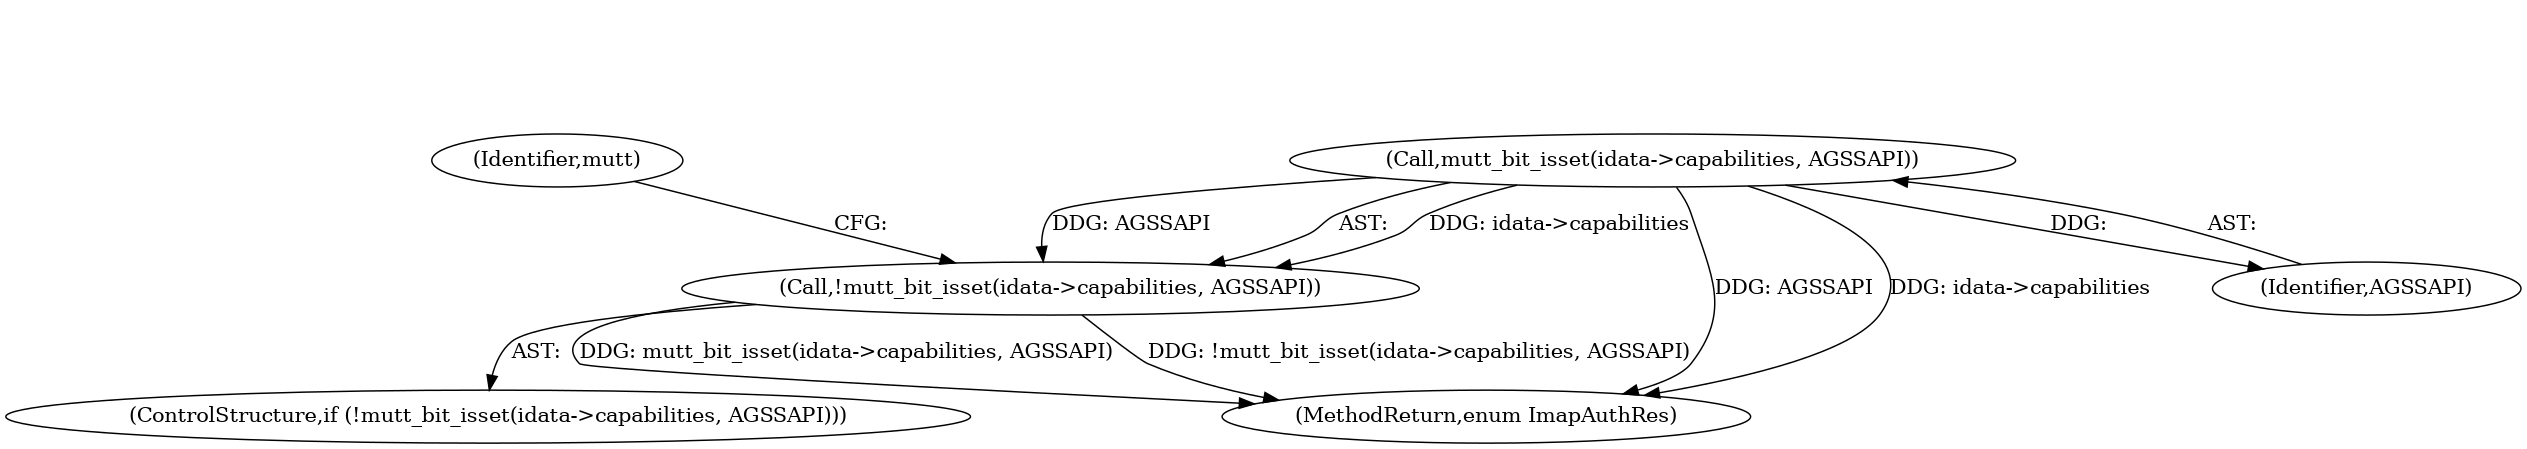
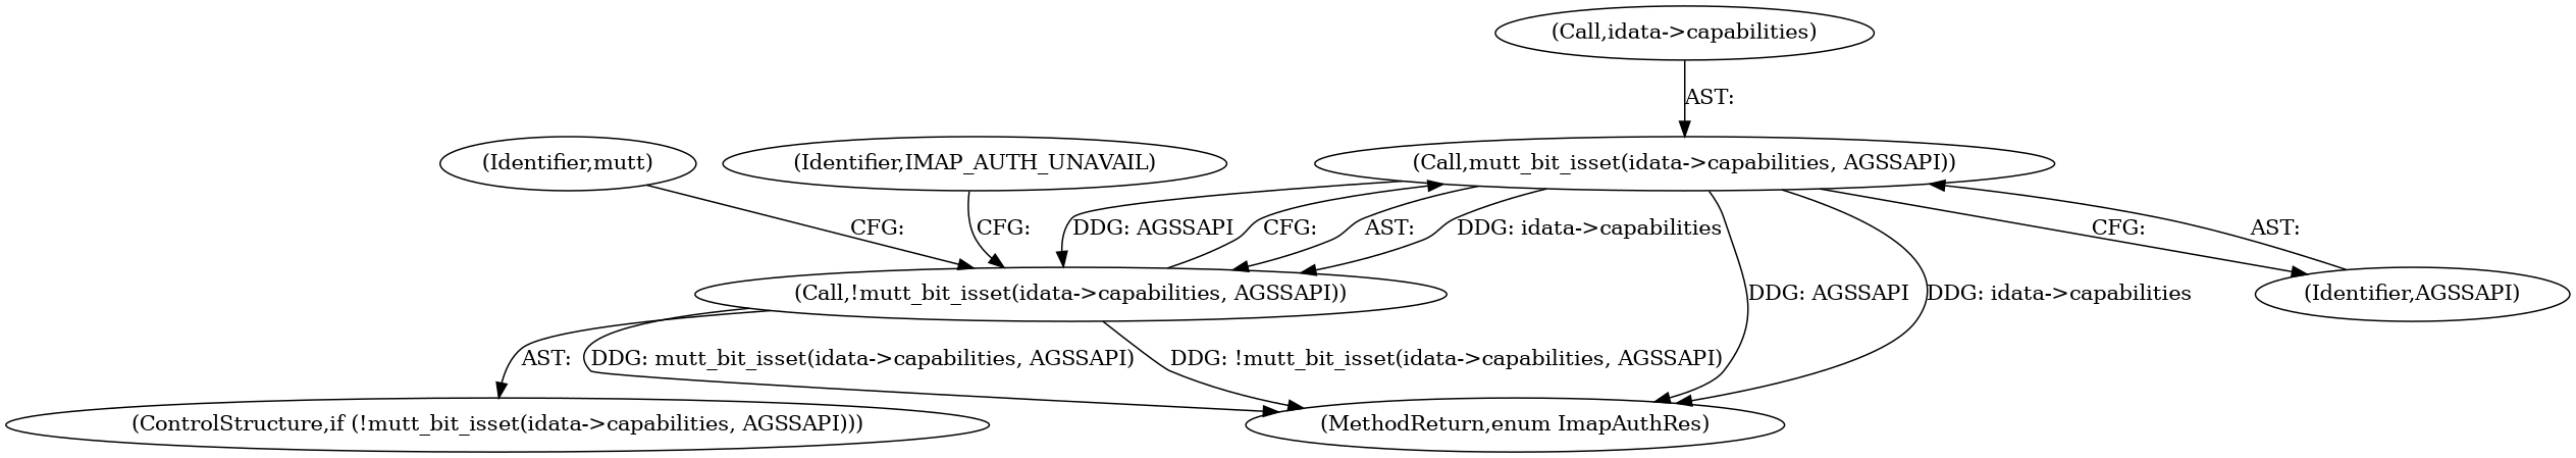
  digraph {
    n1 [label="(Call,mutt_bit_isset(idata->capabilities, AGSSAPI))"]
    n2 [label="(Call,!mutt_bit_isset(idata->capabilities, AGSSAPI))"]
    n3 [label="(MethodReturn,enum ImapAuthRes)"]
    n4 [label="(Identifier,AGSSAPI)"]
    n5 [label="(ControlStructure,if (!mutt_bit_isset(idata->capabilities, AGSSAPI)))"]
    n6 [label="(Identifier,mutt)"]
+   n7 [label="(Identifier,IMAP_AUTH_UNAVAIL)"]
+   n8 [label="(Call,idata->capabilities)"]
    n1 -> n2 [label="AST: "]
    n1 -> n2 [label="DDG: idata->capabilities"]
    n1 -> n2 [label="DDG: AGSSAPI"]
    n1 -> n3 [label="DDG: AGSSAPI"]
    n1 -> n3 [label="DDG: idata->capabilities"]
-   n1 -> n4 [label="DDG: "]
+   n1 -> n4 [label="CFG: "]
+   n2 -> n1 [label="CFG: "]
    n2 -> n3 [label="DDG: mutt_bit_isset(idata->capabilities, AGSSAPI)"]
    n2 -> n3 [label="DDG: !mutt_bit_isset(idata->capabilities, AGSSAPI)"]
    n2 -> n5 [label="AST: "]
    n4 -> n1 [label="AST: "]
    n6 -> n2 [label="CFG: "]
+   n7 -> n2 [label="CFG: "]
+   n8 -> n1 [label="AST: "]
  }
